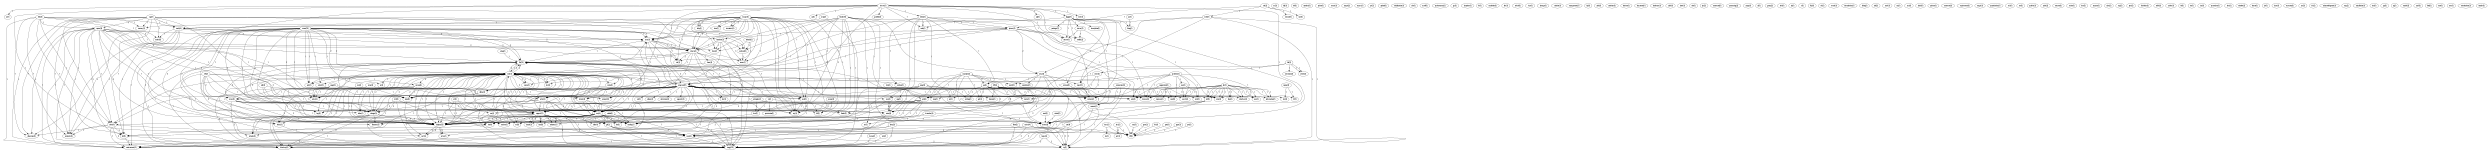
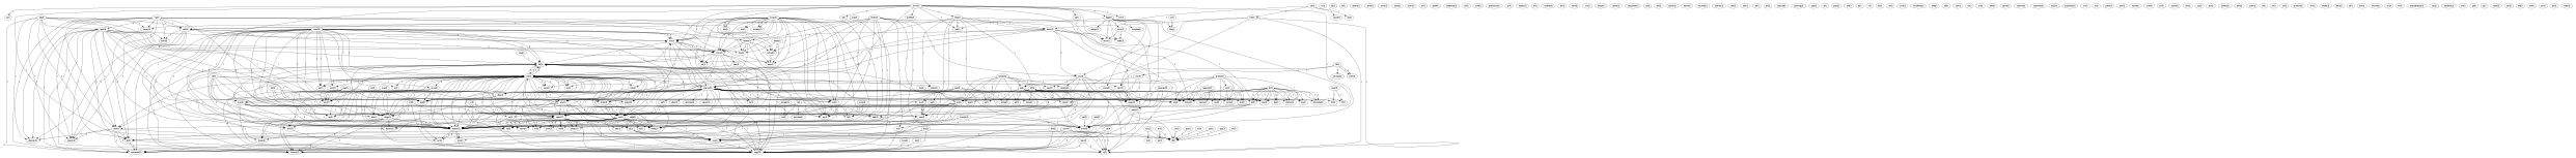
  digraph {
    fontname=Oswald
    node [fontname=Oswald]
    edge [fontname=Oswald]
    n1 [label="disk(5)"]
    n2 [label="drive(2)"]
    n3 [label="mode(4)"]
    n4 [label="model(1)"]
    n5 [label="space(8)"]
    n6 [label="color(6)"]
    n7 [label="allocation(1)"]
    n8 [label="bit(5)"]
    n9 [label="environment(3)"]
    n10 [label="memory(7)"]
    n11 [label="emulator(1)"]
    n12 [label="press(1)"]
    n13 [label="return(4)"]
    n14 [label="text(1)"]
    n15 [label="image(20)"]
    n16 [label="file(15)"]
    n17 [label="use(4)"]
    n18 [label="reading(1)"]
    n19 [label="directory(6)"]
    n20 [label="enter(4)"]
    n21 [label="filename(5)"]
    n22 [label="write(6)"]
    n23 [label="prompt(3)"]
    n24 [label="save(4)"]
    n25 [label="key(4)"]
    n26 [label="read(1)"]
    n27 [label="bar(1)"]
    n28 [label="show(4)"]
    n29 [label="system(2)"]
    n30 [label="tag(6)"]
    n31 [label="display(15)"]
    n32 [label="wd(1)"]
    n33 [label="readme(1)"]
    n34 [label="fee(1)"]
    n35 [label="driver(9)"]
    n36 [label="change(5)"]
    n37 [label="allow(1)"]
    n38 [label="support(11)"]
    n39 [label="try(3)"]
    n40 [label="ee(3)"]
    n41 [label="home(2)"]
    n42 [label="menu(16)"]
    n43 [label="quit(1)"]
    n44 [label="function(3)"]
    n45 [label="program(21)"]
    n46 [label="format(4)"]
    n47 [label="select(1)"]
    n48 [label="xx(3)"]
    n49 [label="type(9)"]
    n50 [label="arrow(3)"]
    n51 [label="includes(1)"]
    n52 [label="method(2)"]
    n53 [label="name(1)"]
    n54 [label="screen(4)"]
    n55 [label="section(1)"]
    n56 [label="gif(2)"]
    n57 [label="dither(1)"]
    n58 [label="scale(2)"]
    n59 [label="runme(1)"]
    n60 [label="bat(1)"]
    n61 [label="send(1)"]
    n62 [label="edu(5)"]
    n63 [label="nctu(3)"]
    n64 [label="bicmos(3)"]
    n65 [label="wait(1)"]
    n66 [label="hit(1)"]
    n67 [label="interface(1)"]
    n68 [label="user(1)"]
    n69 [label="information(7)"]
    n70 [label="beep(1)"]
    n71 [label="make(1)"]
    n72 [label="ask(1)"]
    n73 [label="allows(1)"]
    n74 [label="determine(1)"]
    n75 [label="supports(2)"]
    n76 [label="sort(3)"]
    n77 [label="line(4)"]
    n78 [label="effect(3)"]
    n79 [label="bytes(1)"]
    n80 [label="slide(4)"]
    n81 [label="load(1)"]
    n82 [label="enhance(1)"]
    n83 [label="batch(3)"]
    n84 [label="iff(2)"]
    n85 [label="kjb(1)"]
    n86 [label="face(2)"]
    n87 [label="fac(1)"]
    n88 [label="problem(2)"]
    n89 [label="exe(3)"]
    n90 [label="go(4)"]
    n91 [label="path(1)"]
    n92 [label="search(1)"]
    n93 [label="grd(1)"]
    n94 [label="xxxxx(6)"]
    n95 [label="emu(2)"]
    n96 [label="nc(2)"]
    n97 [label="default(2)"]
    n98 [label="vik(1)"]
    n99 [label="example(3)"]
    n100 [label="grn(9)"]
    n101 [label="wustl(2)"]
    n102 [label="wuarchive(1)"]
    n103 [label="mirrors(1)"]
    n104 [label="au(1)"]
    n105 [label="video(3)"]
    n106 [label="godzilla(1)"]
    n107 [label="djgpp(4)"]
    n108 [label="code(1)"]
    n109 [label="rmit(1)"]
    n110 [label="cgl(1)"]
    n111 [label="source(1)"]
    n112 [label="oz(1)"]
    n113 [label="modify(2)"]
    n114 [label="please(3)"]
    n115 [label="report(1)"]
    n116 [label="mirror(2)"]
    n117 [label="package(2)"]
    n118 [label="description(1)"]
    n119 [label="thing(1)"]
    n120 [label="version(3)"]
    n121 [label="vesa(6)"]
    n122 [label="number(3)"]
    n123 [label="crop(2)"]
    n124 [label="escape(1)"]
    n125 [label="delay(1)"]
    n126 [label="time(1)"]
    n127 [label="terminate(2)"]
    n128 [label="option(1)"]
    n129 [label="add(2)"]
    n130 [label="jih(1)"]
    n131 [label="alt(5)"]
    n132 [label="disp(2)"]
    n133 [label="concat(1)"]
    n134 [label="suggestion(2)"]
    n135 [label="improve(1)"]
    n136 [label="target(2)"]
    n137 [label="occurs(1)"]
    n138 [label="fail(1)"]
    n139 [label="error(2)"]
    n140 [label="extension(1)"]
    n141 [label="check(1)"]
    n142 [label="qrt(2)"]
    n143 [label="svga(1)"]
    n144 [label="pict(2)"]
    n145 [label="pct(1)"]
    n146 [label="upload(1)"]
    n147 [label="hicolor(4)"]
    n148 [label="set(1)"]
    n149 [label="work(1)"]
    n150 [label="xv(2)"]
    n151 [label="permission(1)"]
    n152 [label="thank(3)"]
    n153 [label="dec(2)"]
    n154 [label="initialization(1)"]
    n155 [label="conversion(3)"]
    n156 [label="convert(1)"]
    n157 [label="left(2)"]
    n158 [label="site(1)"]
    n159 [label="scroll(1)"]
    n160 [label="performance(2)"]
    n161 [label="tga(1)"]
    n162 [label="desqview(1)"]
    n163 [label="fit(1)"]
    n164 [label="resolution(1)"]
    n165 [label="lbm(1)"]
    n166 [label="jpeg(5)"]
    n167 [label="writing(1)"]
    n168 [label="jpg(1)"]
    n169 [label="domain(1)"]
    n170 [label="switch(1)"]
    n171 [label="vicar(1)"]
    n172 [label="damage(1)"]
    n173 [label="rotation(1)"]
    n174 [label="tiff(4)"]
    n175 [label="one(1)"]
    n176 [label="tif(1)"]
    n177 [label="mki(2)"]
    n178 [label="management(1)"]
    n179 [label="ftp(1)"]
    n180 [label="pm(3)"]
    n181 [label="utah(1)"]
    n182 [label="end(2)"]
    n183 [label="mac(5)"]
    n184 [label="gem(2)"]
    n185 [label="min(2)"]
    n186 [label="amount(1)"]
    n187 [label="ram(1)"]
    n188 [label="continue(1)"]
    n189 [label="bottom(1)"]
    n190 [label="document(1)"]
    n191 [label="hardware(1)"]
    n192 [label="ctrl(3)"]
    n193 [label="fits(1)"]
    n194 [label="page(6)"]
    n195 [label="table(1)"]
    n196 [label="abort(1)"]
    n197 [label="mix(1)"]
    n198 [label="pic(2)"]
    n199 [label="command(1)"]
    n200 [label="processing(2)"]
    n201 [label="usage(1)"]
    n202 [label="dj(1)"]
    n203 [label="group(2)"]
    n204 [label="ppm(3)"]
    n205 [label="limit(1)"]
    n206 [label="pgm(3)"]
    n207 [label="zip(1)"]
    n208 [label="pbmplus(2)"]
    n209 [label="tr(1)"]
    n210 [label="flip(1)"]
    n211 [label="rle(2)"]
    n212 [label="reread(1)"]
    n213 [label="introduction(1)"]
    n214 [label="run(1)"]
    n215 [label="pc(1)"]
    n216 [label="viking(1)"]
    n217 [label="tab(2)"]
    n218 [label="mask(1)"]
    n219 [label="ray(1)"]
    n220 [label="et(2)"]
    n221 [label="max(1)"]
    n222 [label="untag(1)"]
    n223 [label="detail(1)"]
    n224 [label="picture(1)"]
    n225 [label="raster(4)"]
    n226 [label="comment(1)"]
    n227 [label="requirement(1)"]
    n228 [label="magic(1)"]
    n229 [label="quantization(1)"]
    n230 [label="tech(1)"]
    n231 [label="hex(1)"]
    n232 [label="palette(1)"]
    n233 [label="paint(2)"]
    n234 [label="sun(4)"]
    n235 [label="added(1)"]
    n236 [label="rename(1)"]
    n237 [label="ilbm(2)"]
    n238 [label="rotate(1)"]
    n239 [label="truecolor(4)"]
    n240 [label="doc(3)"]
    n241 [label="bmp(3)"]
    n242 [label="purpose(1)"]
    n243 [label="xbm(2)"]
    n244 [label="img(3)"]
    n245 [label="xpm(2)"]
    n246 [label="move(3)"]
    n247 [label="distribute(1)"]
    n248 [label="vdisk(1)"]
    n249 [label="author(1)"]
    n250 [label="need(1)"]
    n251 [label="fix(1)"]
    n252 [label="vic(1)"]
    n253 [label="simtel(1)"]
    n254 [label="shin(3)"]
    n255 [label="size(1)"]
    n256 [label="pause(2)"]
    n257 [label="targa(4)"]
    n258 [label="procedure(1)"]
    n259 [label="pbm(2)"]
    n260 [label="window(2)"]
    n261 [label="doesn(1)"]
    n262 [label="jet(1)"]
    n263 [label="laser(1)"]
    n264 [label="warranty(1)"]
    n265 [label="pcx(3)"]
    n266 [label="iris(2)"]
    n267 [label="acknowledgment(1)"]
    n268 [label="mag(2)"]
    n269 [label="installation(1)"]
    n270 [label="test(1)"]
    n271 [label="vga(1)"]
    n272 [label="japan(3)"]
    n273 [label="eg(1)"]
    n274 [label="match(3)"]
    n275 [label="ascii(1)"]
    n276 [label="find(2)"]
    n277 [label="turn(1)"]
    n278 [label="xms(1)"]
-   n279 [label="introduction(3)"]
+   n279 [label="see(3)"]
    n280 [label="header(1)"]
    n1 -> n2 [label=2]
    n1 -> n3 [label=1]
    n1 -> n4 [label=1]
    n1 -> n5 [label=2]
    n1 -> n6 [label=1]
    n1 -> n7 [label=1]
    n1 -> n8 [label=1]
    n1 -> n9 [label=1]
    n1 -> n10 [label=1]
    n1 -> n11 [label=1]
    n3 -> n4 [label=1]
    n3 -> n7 [label=1]
    n3 -> n8 [label=1]
    n3 -> n9 [label=1]
    n3 -> n11 [label=1]
    n3 -> n12 [label=2]
    n3 -> n13 [label=2]
    n3 -> n14 [label=2]
    n5 -> n6 [label=1]
    n5 -> n7 [label=1]
    n5 -> n8 [label=1]
    n5 -> n9 [label=1]
    n5 -> n11 [label=1]
    n5 -> n12 [label=2]
    n5 -> n13 [label=1]
    n5 -> n15 [label=1]
    n5 -> n16 [label=3]
    n5 -> n17 [label=1]
    n5 -> n18 [label=1]
    n5 -> n19 [label=1]
    n5 -> n20 [label=1]
    n5 -> n21 [label=1]
    n5 -> n22 [label=1]
    n5 -> n23 [label=1]
    n5 -> n24 [label=2]
    n6 -> n7 [label=1]
    n6 -> n8 [label=2]
    n6 -> n9 [label=1]
    n6 -> n11 [label=1]
    n6 -> n15 [label=4]
    n6 -> n24 [label=1]
    n8 -> n9 [label=1]
    n8 -> n15 [label=3]
    n10 -> n11 [label=3]
    n12 -> n13 [label=1]
    n12 -> n13 [label=1]
    n12 -> n13 [label=1]
    n12 -> n14 [label=1]
    n12 -> n25 [label=1]
    n12 -> n25 [label=1]
    n13 -> n14 [label=2]
    n13 -> n15 [label=1]
    n13 -> n16 [label=1]
    n13 -> n16 [label=1]
    n13 -> n18 [label=1]
    n13 -> n21 [label=1]
    n13 -> n23 [label=1]
    n13 -> n26 [label=1]
    n13 -> n27 [label=1]
    n13 -> n28 [label=1]
    n16 -> n12 [label=1]
    n16 -> n12 [label=1]
    n16 -> n19 [label=1]
    n16 -> n19 [label=1]
    n16 -> n20 [label=1]
    n16 -> n20 [label=1]
    n16 -> n26 [label=1]
    n16 -> n29 [label=1]
    n16 -> n29 [label=1]
    n16 -> n30 [label=3]
    n16 -> n30 [label=3]
    n17 -> n16 [label=1]
    n17 -> n16 [label=1]
    n17 -> n18 [label=1]
    n17 -> n18 [label=1]
    n17 -> n26 [label=1]
    n17 -> n31 [label=2]
    n17 -> n31 [label=2]
    n17 -> n31 [label=2]
    n17 -> n32 [label=1]
    n17 -> n32 [label=1]
    n17 -> n33 [label=1]
    n17 -> n33 [label=1]
    n17 -> n34 [label=1]
    n17 -> n34 [label=1]
    n17 -> n35 [label=2]
    n17 -> n35 [label=2]
    n22 -> n15 [label=2]
    n22 -> n19 [label=1]
    n22 -> n36 [label=1]
    n22 -> n37 [label=1]
    n22 -> n38 [label=1]
    n24 -> n12 [label=1]
    n24 -> n15 [label=7]
    n24 -> n19 [label=1]
    n24 -> n39 [label=2]
    n26 -> n6 [label=1]
    n26 -> n6 [label=1]
    n26 -> n15 [label=1]
    n26 -> n15 [label=1]
    n26 -> n16 [label=2]
    n26 -> n16 [label=2]
    n26 -> n16 [label=2]
    n26 -> n17 [label=1]
    n26 -> n17 [label=1]
    n26 -> n17 [label=1]
    n26 -> n18 [label=2]
    n26 -> n18 [label=2]
    n26 -> n19 [label=1]
    n26 -> n19 [label=1]
    n26 -> n20 [label=1]
    n26 -> n20 [label=1]
    n26 -> n31 [label=1]
    n26 -> n31 [label=1]
    n26 -> n31 [label=1]
    n26 -> n31 [label=1]
    n26 -> n32 [label=1]
    n26 -> n32 [label=1]
    n26 -> n33 [label=1]
    n26 -> n33 [label=1]
    n26 -> n36 [label=2]
    n26 -> n36 [label=2]
    n26 -> n36 [label=2]
    n26 -> n36 [label=2]
    n26 -> n37 [label=1]
    n26 -> n37 [label=1]
    n26 -> n38 [label=1]
    n26 -> n38 [label=1]
    n26 -> n38 [label=1]
    n26 -> n38 [label=1]
    n26 -> n43 [label=1]
    n26 -> n43 [label=1]
    n26 -> n45 [label=2]
    n26 -> n46 [label=2]
    n26 -> n47 [label=1]
    n26 -> n48 [label=1]
    n26 -> n49 [label=1]
    n26 -> n49 [label=1]
    n26 -> n51 [label=1]
    n26 -> n51 [label=1]
    n26 -> n54 [label=2]
    n26 -> n55 [label=1]
    n26 -> n56 [label=1]
    n26 -> n56 [label=1]
    n26 -> n57 [label=1]
    n26 -> n57 [label=1]
    n26 -> n58 [label=1]
    n26 -> n58 [label=1]
    n26 -> n59 [label=1]
    n26 -> n59 [label=1]
    n26 -> n60 [label=1]
    n26 -> n60 [label=1]
    n28 -> n15 [label=1]
    n28 -> n26 [label=1]
    n31 -> n76 [label=3]
    n31 -> n76 [label=3]
    n31 -> n79 [label=1]
    n31 -> n79 [label=1]
    n36 -> n19 [label=2]
    n36 -> n19 [label=2]
    n36 -> n21 [label=1]
    n36 -> n31 [label=4]
    n36 -> n31 [label=4]
    n36 -> n78 [label=1]
    n36 -> n78 [label=1]
    n38 -> n6 [label=1]
    n38 -> n15 [label=2]
    n38 -> n15 [label=2]
    n38 -> n24 [label=1]
    n38 -> n31 [label=1]
    n38 -> n77 [label=1]
    n38 -> n77 [label=1]
    n38 -> n80 [label=1]
    n38 -> n81 [label=1]
    n38 -> n81 [label=1]
    n38 -> n82 [label=1]
    n38 -> n82 [label=1]
    n38 -> n83 [label=2]
    n38 -> n83 [label=2]
    n41 -> n15 [label=1]
    n42 -> n12 [label=1]
    n42 -> n12 [label=1]
    n42 -> n16 [label=2]
    n42 -> n16 [label=2]
    n42 -> n17 [label=1]
    n42 -> n17 [label=1]
    n42 -> n18 [label=2]
    n42 -> n19 [label=2]
    n42 -> n25 [label=1]
    n42 -> n26 [label=2]
    n42 -> n26 [label=2]
    n42 -> n31 [label=2]
    n42 -> n31 [label=2]
    n42 -> n36 [label=3]
    n42 -> n36 [label=3]
    n42 -> n37 [label=2]
    n42 -> n43 [label=1]
    n42 -> n43 [label=1]
    n42 -> n44 [label=1]
    n42 -> n45 [label=1]
    n42 -> n46 [label=1]
    n42 -> n47 [label=1]
    n42 -> n48 [label=1]
    n42 -> n49 [label=2]
    n42 -> n50 [label=1]
    n42 -> n51 [label=1]
    n44 -> n2 [label=1]
    n44 -> n13 [label=1]
    n44 -> n13 [label=1]
    n44 -> n25 [label=1]
    n44 -> n49 [label=1]
    n44 -> n52 [label=1]
    n44 -> n53 [label=1]
    n45 -> n8 [label=1]
    n45 -> n15 [label=2]
    n45 -> n16 [label=2]
    n45 -> n16 [label=2]
    n45 -> n17 [label=1]
    n45 -> n17 [label=1]
    n45 -> n20 [label=1]
    n45 -> n21 [label=3]
    n45 -> n22 [label=1]
    n45 -> n23 [label=3]
    n45 -> n25 [label=1]
    n45 -> n26 [label=1]
    n45 -> n27 [label=1]
    n45 -> n31 [label=2]
    n45 -> n31 [label=2]
    n45 -> n34 [label=1]
    n45 -> n46 [label=1]
    n45 -> n61 [label=1]
    n45 -> n62 [label=1]
    n45 -> n63 [label=1]
    n45 -> n64 [label=1]
    n45 -> n65 [label=1]
    n45 -> n65 [label=1]
    n45 -> n66 [label=1]
    n45 -> n67 [label=1]
    n45 -> n68 [label=1]
    n45 -> n69 [label=1]
    n45 -> n70 [label=1]
    n45 -> n71 [label=1]
    n45 -> n72 [label=1]
    n45 -> n73 [label=1]
    n45 -> n74 [label=1]
    n45 -> n75 [label=2]
    n46 -> n16 [label=2]
    n46 -> n16 [label=2]
    n46 -> n17 [label=1]
    n46 -> n17 [label=1]
    n46 -> n18 [label=1]
    n46 -> n56 [label=1]
    n49 -> n76 [label=1]
    n50 -> n15 [label=2]
    n50 -> n31 [label=2]
    n50 -> n31 [label=2]
    n50 -> n36 [label=1]
    n50 -> n36 [label=1]
    n50 -> n77 [label=1]
    n52 -> n53 [label=1]
    n54 -> n31 [label=1]
    n54 -> n31 [label=1]
    n54 -> n49 [label=1]
    n54 -> n50 [label=1]
    n54 -> n78 [label=1]
    n56 -> n15 [label=1]
    n56 -> n24 [label=1]
    n56 -> n39 [label=1]
    n56 -> n84 [label=1]
    n57 -> n8 [label=1]
    n57 -> n24 [label=1]
    n58 -> n24 [label=1]
    n65 -> n25 [label=1]
    n65 -> n25 [label=1]
    n65 -> n66 [label=1]
    n65 -> n80 [label=1]
    n77 -> n51 [label=1]
    n78 -> n15 [label=1]
    n86 -> n84 [label=1]
    n86 -> n87 [label=1]
    n88 -> n45 [label=1]
    n88 -> n61 [label=1]
    n88 -> n62 [label=1]
    n88 -> n63 [label=1]
    n88 -> n64 [label=1]
    n88 -> n89 [label=1]
    n88 -> n90 [label=1]
    n88 -> n91 [label=1]
    n88 -> n92 [label=1]
    n89 -> n29 [label=2]
    n89 -> n91 [label=1]
    n89 -> n92 [label=1]
    n90 -> n9 [label=2]
    n90 -> n29 [label=2]
    n90 -> n35 [label=3]
    n90 -> n91 [label=1]
    n90 -> n92 [label=1]
    n90 -> n93 [label=1]
    n90 -> n94 [label=3]
    n90 -> n94 [label=3]
    n90 -> n95 [label=1]
    n90 -> n96 [label=2]
    n94 -> n9 [label=1]
    n94 -> n9 [label=1]
    n95 -> n9 [label=2]
    n95 -> n94 [label=4]
    n95 -> n94 [label=4]
    n97 -> n2 [label=1]
    n97 -> n52 [label=1]
    n97 -> n53 [label=1]
    n99 -> n35 [label=2]
    n99 -> n62 [label=1]
    n99 -> n90 [label=2]
    n99 -> n93 [label=1]
    n99 -> n94 [label=2]
    n99 -> n94 [label=2]
    n99 -> n100 [label=1]
    n99 -> n100 [label=1]
    n99 -> n101 [label=1]
    n99 -> n102 [label=1]
    n100 -> n31 [label=1]
    n100 -> n31 [label=1]
    n100 -> n31 [label=1]
    n100 -> n31 [label=1]
    n100 -> n38 [label=1]
    n100 -> n38 [label=1]
    n100 -> n38 [label=1]
    n100 -> n38 [label=1]
    n103 -> n31 [label=1]
    n103 -> n31 [label=1]
    n103 -> n35 [label=1]
    n103 -> n49 [label=1]
    n103 -> n52 [label=1]
    n103 -> n76 [label=1]
    n103 -> n104 [label=1]
    n103 -> n105 [label=1]
    n103 -> n106 [label=1]
    n103 -> n107 [label=1]
    n103 -> n108 [label=1]
    n103 -> n109 [label=1]
    n103 -> n110 [label=1]
    n103 -> n111 [label=1]
    n103 -> n112 [label=1]
    n103 -> n113 [label=1]
    n105 -> n9 [label=1]
    n105 -> n26 [label=1]
    n105 -> n35 [label=4]
    n105 -> n55 [label=1]
    n105 -> n90 [label=1]
    n105 -> n95 [label=1]
    n105 -> n96 [label=1]
    n105 -> n108 [label=1]
    n105 -> n111 [label=1]
    n105 -> n114 [label=1]
    n107 -> n29 [label=1]
    n107 -> n35 [label=1]
    n107 -> n108 [label=1]
    n107 -> n111 [label=1]
    n107 -> n113 [label=1]
    n107 -> n115 [label=1]
    n107 -> n116 [label=1]
    n107 -> n117 [label=1]
    n107 -> n118 [label=1]
    n107 -> n119 [label=1]
    n107 -> n120 [label=1]
    n114 -> n12 [label=1]
    n114 -> n26 [label=2]
    n114 -> n39 [label=1]
    n114 -> n59 [label=1]
    n114 -> n60 [label=1]
    n114 -> n62 [label=1]
    n114 -> n63 [label=1]
    n114 -> n64 [label=1]
    n114 -> n121 [label=2]
    n115 -> n29 [label=1]
    n116 -> n35 [label=1]
    n116 -> n111 [label=1]
    n116 -> n113 [label=1]
    n120 -> n29 [label=2]
    n120 -> n38 [label=1]
    n121 -> n17 [label=1]
    n121 -> n17 [label=1]
    n121 -> n29 [label=1]
    n121 -> n35 [label=3]
    n121 -> n101 [label=1]
    n121 -> n102 [label=1]
    n121 -> n115 [label=1]
    n123 -> n3 [label=1]
    n123 -> n15 [label=1]
    n124 -> n3 [label=1]
    n124 -> n12 [label=1]
    n124 -> n12 [label=1]
    n124 -> n12 [label=1]
    n124 -> n13 [label=2]
    n124 -> n13 [label=2]
    n124 -> n13 [label=2]
    n124 -> n14 [label=1]
    n124 -> n14 [label=1]
    n124 -> n25 [label=1]
    n124 -> n25 [label=1]
    n124 -> n44 [label=1]
    n124 -> n45 [label=1]
    n124 -> n65 [label=1]
    n124 -> n65 [label=1]
    n124 -> n65 [label=1]
    n124 -> n65 [label=1]
    n124 -> n66 [label=1]
    n124 -> n66 [label=1]
    n124 -> n125 [label=1]
    n124 -> n125 [label=1]
    n124 -> n126 [label=1]
    n124 -> n126 [label=1]
    n124 -> n127 [label=2]
    n124 -> n127 [label=2]
    n129 -> n94 [label=1]
    n129 -> n94 [label=1]
    n129 -> n95 [label=1]
    n130 -> n62 [label=1]
    n130 -> n62 [label=1]
    n130 -> n63 [label=1]
    n130 -> n63 [label=1]
    n130 -> n64 [label=1]
    n130 -> n64 [label=1]
    n130 -> n67 [label=1]
    n130 -> n67 [label=1]
    n130 -> n68 [label=1]
    n130 -> n68 [label=1]
    n130 -> n69 [label=1]
    n130 -> n69 [label=1]
    n130 -> n131 [label=1]
    n130 -> n131 [label=1]
    n130 -> n131 [label=1]
    n130 -> n131 [label=1]
    n130 -> n132 [label=1]
    n130 -> n132 [label=1]
    n131 -> n19 [label=1]
    n131 -> n19 [label=1]
    n131 -> n30 [label=3]
    n131 -> n30 [label=3]
    n134 -> n61 [label=1]
    n134 -> n62 [label=1]
    n134 -> n63 [label=1]
    n134 -> n64 [label=1]
    n134 -> n135 [label=1]
    n138 -> n115 [label=1]
    n138 -> n139 [label=1]
    n138 -> n140 [label=1]
    n138 -> n141 [label=1]
    n138 -> n141 [label=1]
    n139 -> n45 [label=1]
    n139 -> n70 [label=1]
    n139 -> n71 [label=1]
    n143 -> n2 [label=1]
    n143 -> n3 [label=1]
    n143 -> n4 [label=1]
    n143 -> n5 [label=1]
    n143 -> n6 [label=1]
    n143 -> n7 [label=1]
    n143 -> n8 [label=1]
    n143 -> n9 [label=1]
    n143 -> n10 [label=1]
    n143 -> n11 [label=1]
    n143 -> n49 [label=1]
    n143 -> n52 [label=1]
    n143 -> n53 [label=1]
    n144 -> n84 [label=1]
    n144 -> n145 [label=1]
    n147 -> n2 [label=1]
    n147 -> n17 [label=2]
    n147 -> n17 [label=2]
    n147 -> n31 [label=1]
    n147 -> n31 [label=1]
    n147 -> n35 [label=1]
    n147 -> n49 [label=1]
    n147 -> n52 [label=1]
    n147 -> n53 [label=1]
    n147 -> n100 [label=1]
    n147 -> n114 [label=1]
    n147 -> n121 [label=1]
    n147 -> n148 [label=1]
    n149 -> n39 [label=1]
    n149 -> n39 [label=1]
    n149 -> n100 [label=1]
    n149 -> n114 [label=1]
    n149 -> n121 [label=1]
    n150 -> n17 [label=1]
    n150 -> n17 [label=1]
    n150 -> n151 [label=1]
    n150 -> n152 [label=1]
    n150 -> n153 [label=1]
    n153 -> n79 [label=1]
    n155 -> n46 [label=1]
    n155 -> n156 [label=1]
    n155 -> n156 [label=1]
    n156 -> n15 [label=1]
    n156 -> n15 [label=1]
    n157 -> n31 [label=2]
    n157 -> n31 [label=2]
    n157 -> n36 [label=1]
    n157 -> n36 [label=1]
    n157 -> n49 [label=2]
    n157 -> n50 [label=2]
    n157 -> n54 [label=1]
    n157 -> n78 [label=1]
    n166 -> n18 [label=1]
    n166 -> n22 [label=1]
    n166 -> n84 [label=1]
    n166 -> n152 [label=1]
    n166 -> n167 [label=1]
    n166 -> n168 [label=1]
    n166 -> n169 [label=1]
    n174 -> n15 [label=2]
    n174 -> n18 [label=1]
    n174 -> n22 [label=1]
    n174 -> n24 [label=2]
    n174 -> n39 [label=2]
    n174 -> n84 [label=1]
    n174 -> n152 [label=1]
    n174 -> n167 [label=1]
    n174 -> n169 [label=1]
    n174 -> n175 [label=2]
    n174 -> n176 [label=1]
    n174 -> n177 [label=1]
    n175 -> n77 [label=2]
    n180 -> n84 [label=1]
    n182 -> n15 [label=1]
    n183 -> n84 [label=2]
    n184 -> n84 [label=1]
    n185 -> n10 [label=1]
    n185 -> n149 [label=1]
    n185 -> n186 [label=1]
    n185 -> n187 [label=1]
    n192 -> n15 [label=1]
    n192 -> n36 [label=2]
    n192 -> n36 [label=2]
    n192 -> n77 [label=1]
    n192 -> n175 [label=1]
    n193 -> n84 [label=1]
    n194 -> n15 [label=2]
    n194 -> n31 [label=1]
    n194 -> n31 [label=1]
    n194 -> n49 [label=1]
    n194 -> n50 [label=1]
    n194 -> n78 [label=1]
    n204 -> n84 [label=1]
    n206 -> n84 [label=1]
    n208 -> n17 [label=1]
    n208 -> n152 [label=1]
    n208 -> n153 [label=1]
    n214 -> n20 [label=1]
    n215 -> n119 [label=1]
    n220 -> n31 [label=1]
    n220 -> n31 [label=1]
    n220 -> n38 [label=1]
    n220 -> n38 [label=1]
    n222 -> n16 [label=1]
    n225 -> n15 [label=2]
    n225 -> n24 [label=2]
    n225 -> n39 [label=2]
    n225 -> n84 [label=1]
    n234 -> n15 [label=2]
    n234 -> n24 [label=2]
    n234 -> n39 [label=2]
    n235 -> n15 [label=1]
    n235 -> n24 [label=1]
    n235 -> n77 [label=1]
    n235 -> n81 [label=1]
    n235 -> n82 [label=1]
    n235 -> n83 [label=1]
    n237 -> n15 [label=1]
    n237 -> n24 [label=1]
    n237 -> n39 [label=1]
    n239 -> n31 [label=1]
    n239 -> n35 [label=1]
    n239 -> n148 [label=1]
    n241 -> n15 [label=1]
    n241 -> n15 [label=1]
    n241 -> n24 [label=1]
    n241 -> n39 [label=1]
    n246 -> n20 [label=1]
    n246 -> n22 [label=1]
    n246 -> n30 [label=1]
    n250 -> n35 [label=1]
    n253 -> n35 [label=1]
    n254 -> n64 [label=1]
    n254 -> n131 [label=1]
    n256 -> n25 [label=1]
    n257 -> n15 [label=2]
    n257 -> n39 [label=2]
    n272 -> n176 [label=1]
    n272 -> n177 [label=1]
  }
